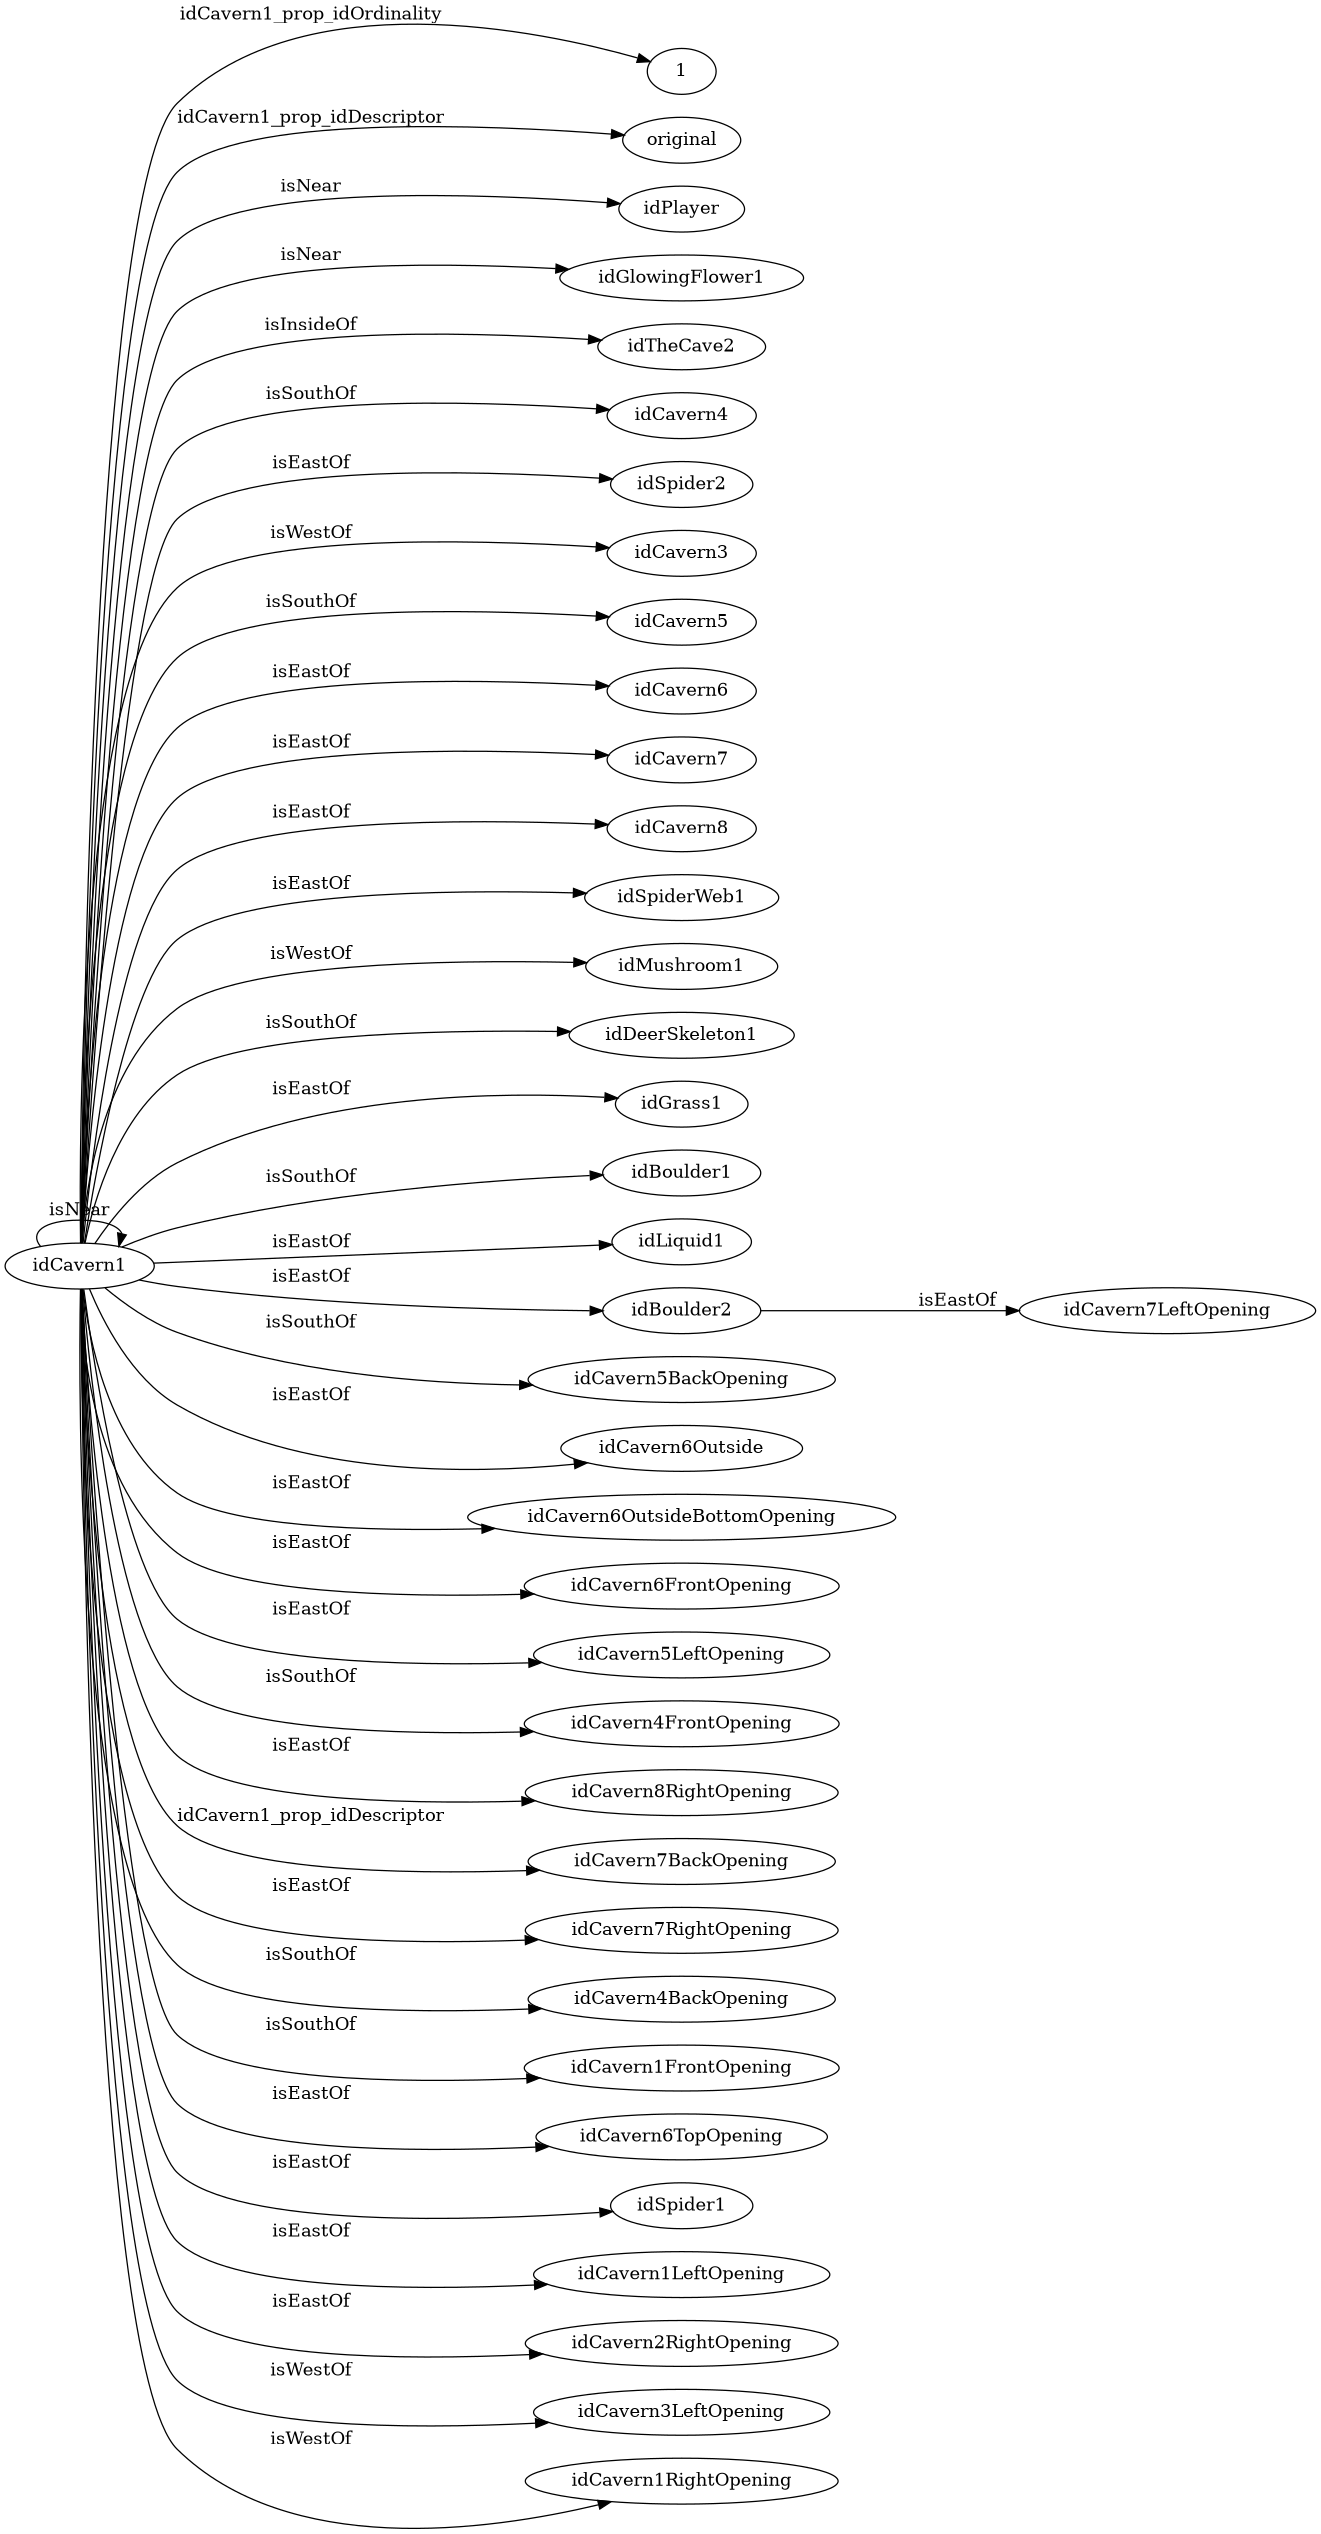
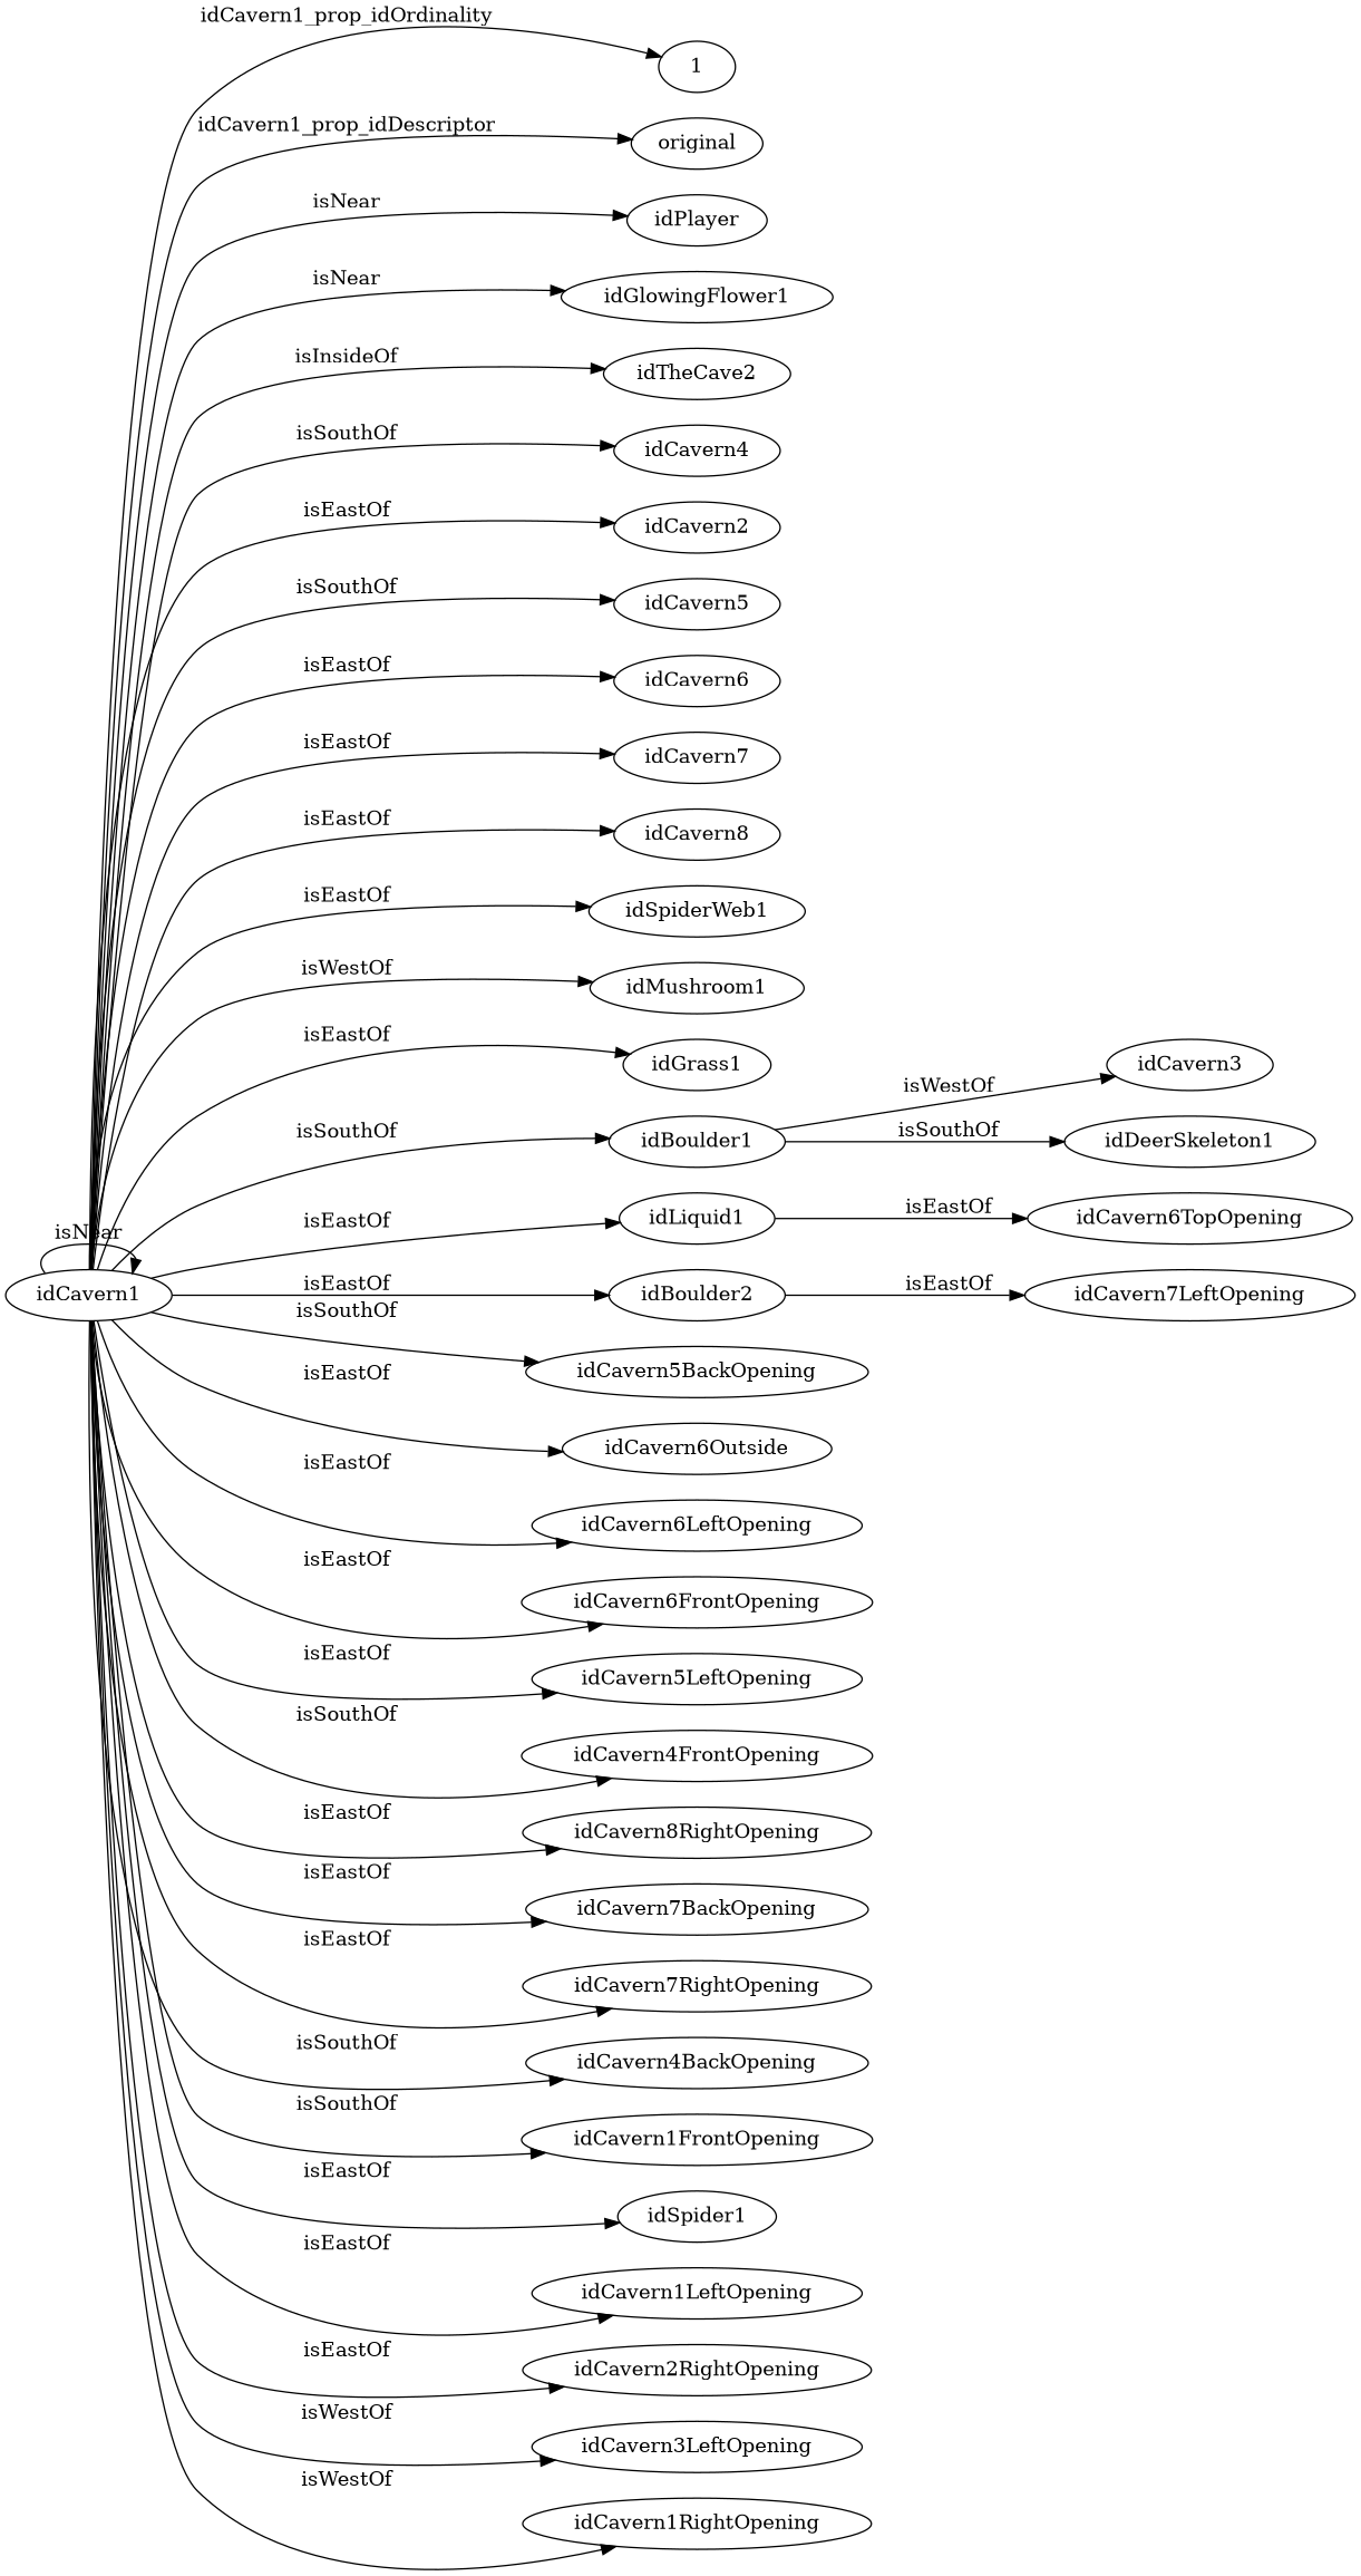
  digraph {
    rankdir=LR
    node [node_type=entity_node]
    edge [edge_type=relationship]
    idCavern1
    1 [node_type=property_node]
    original [node_type=property_node]
    idPlayer
    idGlowingFlower1
    n6 [label=idTheCave2]
    idCavern4
-   idCavern2 [label=idSpider2]
+   idCavern2
    idCavern3
    idCavern5
    idCavern6
    idCavern7
    idCavern8
    idSpiderWeb1
    idMushroom1
    idDeerSkeleton1
    idGrass1
    idBoulder1
    idLiquid1
    idBoulder2
    idCavern5BackOpening
    idCavern6Outside
-   idCavern6OutsideBottomOpening
+   idCavern6OutsideBottomOpening [label=idCavern6LeftOpening]
    idCavern6FrontOpening
    idCavern5LeftOpening
    idCavern4FrontOpening
    idCavern8RightOpening
    idCavern7BackOpening
    idCavern7RightOpening
    idCavern4BackOpening
    idCavern1FrontOpening
    idCavern6TopOpening
    idSpider1
    idCavern1LeftOpening
    idCavern2RightOpening
    idCavern3LeftOpening
    idCavern1RightOpening
    idCavern7LeftOpening
    idCavern1 -> idCavern1 [label=isNear]
    idCavern1 -> 1 [edge_type=property label=idCavern1_prop_idOrdinality]
    idCavern1 -> original [edge_type=property label=idCavern1_prop_idDescriptor]
    idCavern1 -> idPlayer [label=isNear]
    idCavern1 -> idGlowingFlower1 [label=isNear]
    idCavern1 -> n6 [label=isInsideOf]
    idCavern1 -> idCavern4 [label=isSouthOf]
    idCavern1 -> idCavern2 [label=isEastOf]
-   idCavern1 -> idCavern3 [label=isWestOf]
+   idBoulder1 -> idCavern3 [label=isWestOf]
    idCavern1 -> idCavern5 [label=isSouthOf]
    idCavern1 -> idCavern6 [label=isEastOf]
    idCavern1 -> idCavern7 [label=isEastOf]
    idCavern1 -> idCavern8 [label=isEastOf]
    idCavern1 -> idSpiderWeb1 [label=isEastOf]
    idCavern1 -> idMushroom1 [label=isWestOf]
-   idCavern1 -> idDeerSkeleton1 [label=isSouthOf]
+   idBoulder1 -> idDeerSkeleton1 [label=isSouthOf]
    idCavern1 -> idGrass1 [label=isEastOf]
    idCavern1 -> idBoulder1 [label=isSouthOf]
    idCavern1 -> idLiquid1 [label=isEastOf]
    idCavern1 -> idBoulder2 [label=isEastOf]
    idCavern1 -> idCavern5BackOpening [label=isSouthOf]
    idCavern1 -> idCavern6Outside [label=isEastOf]
    idCavern1 -> idCavern6OutsideBottomOpening [label=isEastOf]
    idCavern1 -> idCavern6FrontOpening [label=isEastOf]
    idCavern1 -> idCavern5LeftOpening [label=isEastOf]
    idCavern1 -> idCavern4FrontOpening [label=isSouthOf]
    idCavern1 -> idCavern8RightOpening [label=isEastOf]
-   idCavern1 -> idCavern7BackOpening [label=idCavern1_prop_idDescriptor]
+   idCavern1 -> idCavern7BackOpening [label=isEastOf]
    idCavern1 -> idCavern7RightOpening [label=isEastOf]
    idCavern1 -> idCavern4BackOpening [label=isSouthOf]
    idCavern1 -> idCavern1FrontOpening [label=isSouthOf]
-   idCavern1 -> idCavern6TopOpening [label=isEastOf]
+   idLiquid1 -> idCavern6TopOpening [label=isEastOf]
    idCavern1 -> idSpider1 [label=isEastOf]
    idCavern1 -> idCavern1LeftOpening [label=isEastOf]
    idCavern1 -> idCavern2RightOpening [label=isEastOf]
    idCavern1 -> idCavern3LeftOpening [label=isWestOf]
    idCavern1 -> idCavern1RightOpening [label=isWestOf]
    idBoulder2 -> idCavern7LeftOpening [label=isEastOf]
  }
